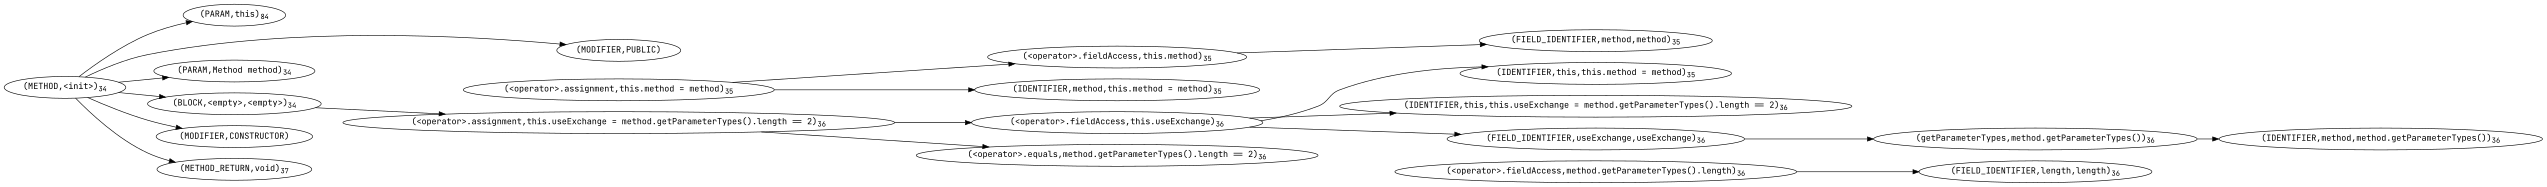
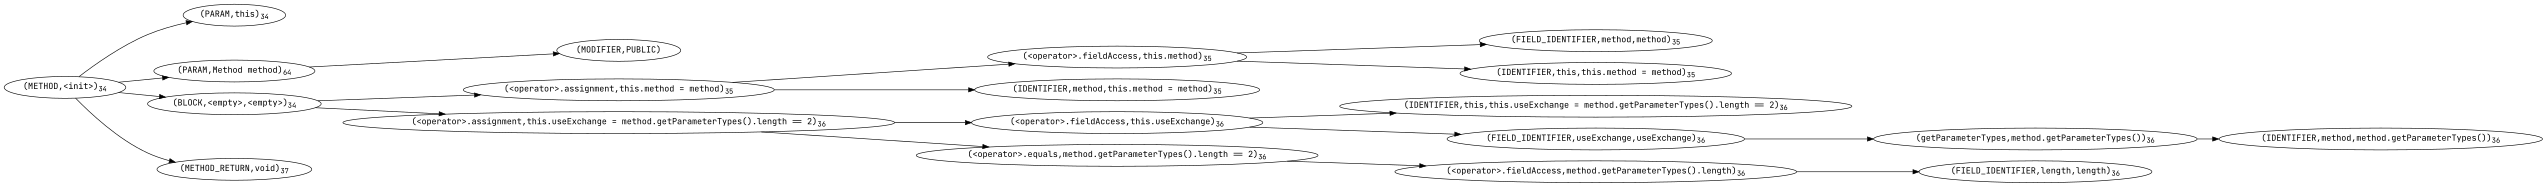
  digraph {
    fontname="JetBrains Mono"
    rankdir=LR
    node [fontname="JetBrains Mono"]
    edge [fontname="JetBrains Mono"]
    n1 [label=<(METHOD,&lt;init&gt;)<SUB>34</SUB>>]
-   n2 [label=<(PARAM,this)<SUB>84</SUB>>]
-   n3 [label=<(PARAM,Method method)<SUB>34</SUB>>]
+   n2 [label=<(PARAM,this)<SUB>34</SUB>>]
+   n3 [label=<(PARAM,Method method)<SUB>64</SUB>>]
    n4 [label=<(BLOCK,&lt;empty&gt;,&lt;empty&gt;)<SUB>34</SUB>>]
-   n5 [label=<(MODIFIER,CONSTRUCTOR)>]
    n6 [label=<(MODIFIER,PUBLIC)>]
    n7 [label=<(METHOD_RETURN,void)<SUB>37</SUB>>]
    n8 [label=<(&lt;operator&gt;.assignment,this.method = method)<SUB>35</SUB>>]
    n9 [label=<(&lt;operator&gt;.assignment,this.useExchange = method.getParameterTypes().length == 2)<SUB>36</SUB>>]
    n10 [label=<(&lt;operator&gt;.fieldAccess,this.method)<SUB>35</SUB>>]
    n11 [label=<(IDENTIFIER,method,this.method = method)<SUB>35</SUB>>]
    n12 [label=<(&lt;operator&gt;.fieldAccess,this.useExchange)<SUB>36</SUB>>]
    n13 [label=<(&lt;operator&gt;.equals,method.getParameterTypes().length == 2)<SUB>36</SUB>>]
    n14 [label=<(IDENTIFIER,this,this.method = method)<SUB>35</SUB>>]
    n15 [label=<(FIELD_IDENTIFIER,method,method)<SUB>35</SUB>>]
    n16 [label=<(IDENTIFIER,this,this.useExchange = method.getParameterTypes().length == 2)<SUB>36</SUB>>]
    n17 [label=<(FIELD_IDENTIFIER,useExchange,useExchange)<SUB>36</SUB>>]
    n18 [label=<(&lt;operator&gt;.fieldAccess,method.getParameterTypes().length)<SUB>36</SUB>>]
    n19 [label=<(getParameterTypes,method.getParameterTypes())<SUB>36</SUB>>]
    n20 [label=<(FIELD_IDENTIFIER,length,length)<SUB>36</SUB>>]
    n21 [label=<(IDENTIFIER,method,method.getParameterTypes())<SUB>36</SUB>>]
    n1 -> n2
    n1 -> n3
    n1 -> n4
-   n1 -> n5
-   n1 -> n6
+   n3 -> n6
    n1 -> n7
+   n4 -> n8
    n4 -> n9
    n8 -> n10
    n8 -> n11
    n9 -> n12
    n9 -> n13
-   n12 -> n14
+   n10 -> n14
    n10 -> n15
    n12 -> n16
    n12 -> n17
+   n13 -> n18
    n17 -> n19
    n18 -> n20
    n19 -> n21
  }
